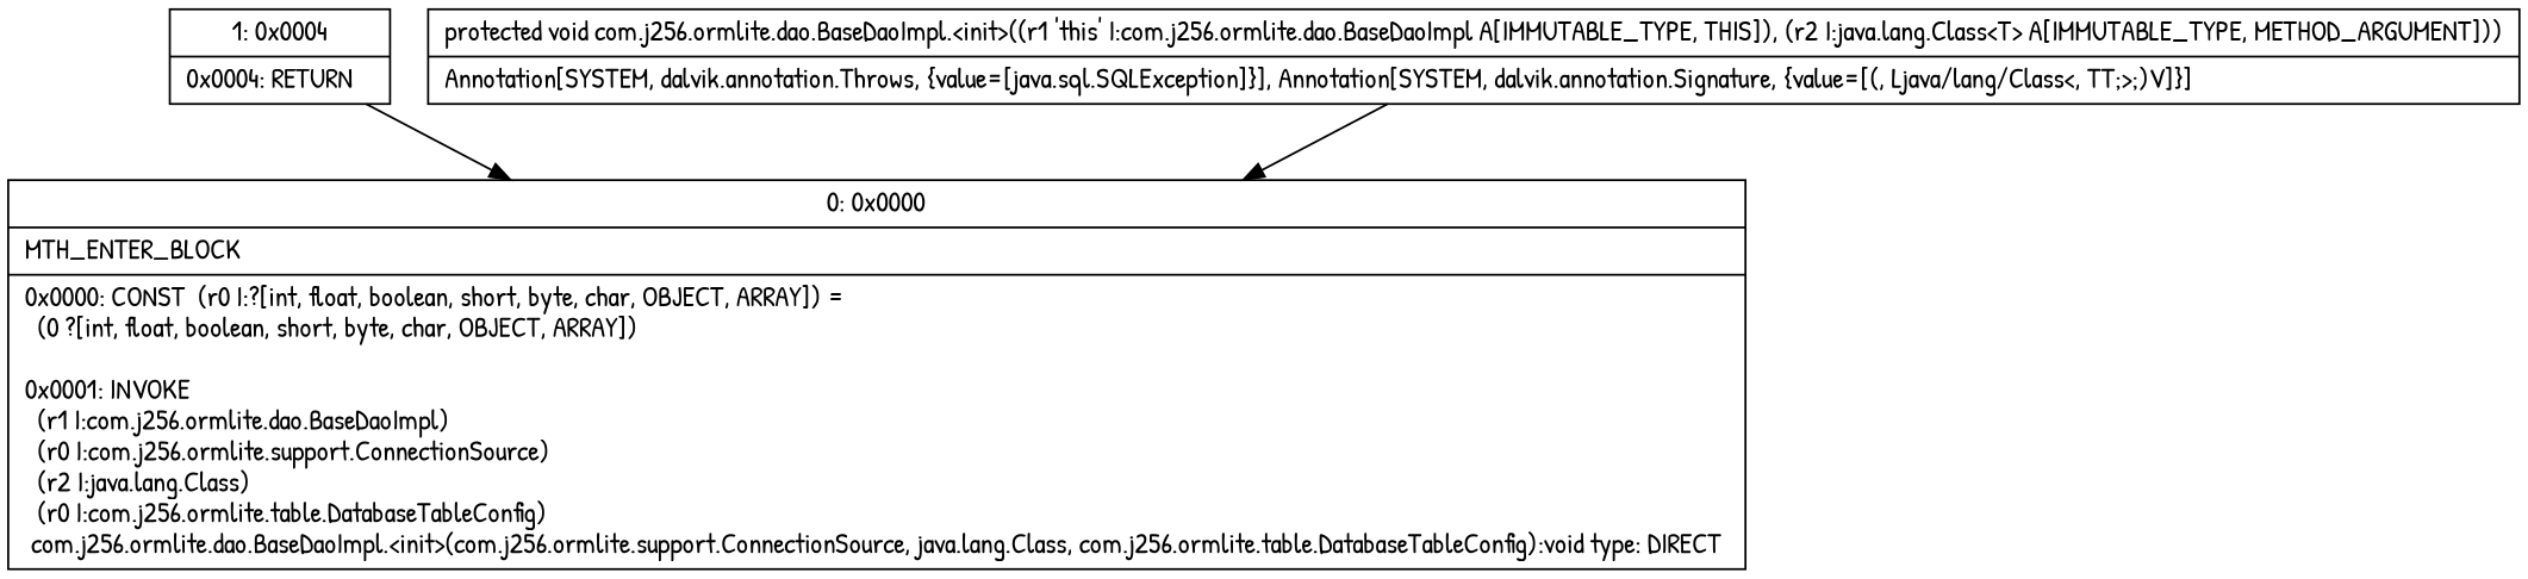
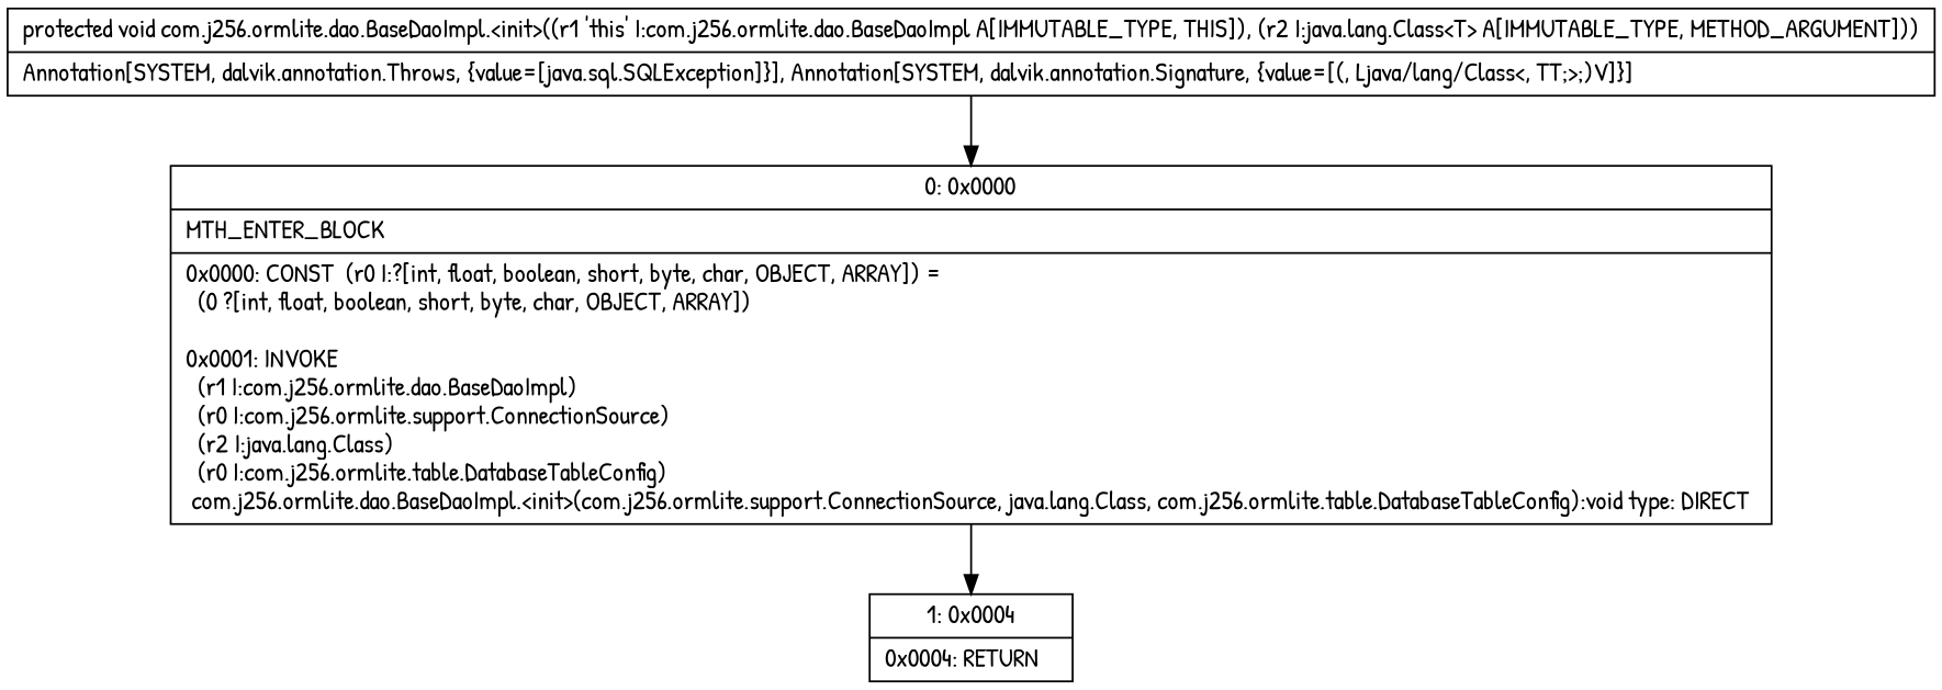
  digraph {
    fontname="Patrick Hand"
    node [shape=record fontname="Patrick Hand"]
    edge [fontname="Patrick Hand"]
    n1 [label="{0\:\ 0x0000|MTH_ENTER_BLOCK\l|0x0000: CONST  (r0 I:?[int, float, boolean, short, byte, char, OBJECT, ARRAY]) = \l  (0 ?[int, float, boolean, short, byte, char, OBJECT, ARRAY])\l \l0x0001: INVOKE  \l  (r1 I:com.j256.ormlite.dao.BaseDaoImpl)\l  (r0 I:com.j256.ormlite.support.ConnectionSource)\l  (r2 I:java.lang.Class)\l  (r0 I:com.j256.ormlite.table.DatabaseTableConfig)\l com.j256.ormlite.dao.BaseDaoImpl.\<init\>(com.j256.ormlite.support.ConnectionSource, java.lang.Class, com.j256.ormlite.table.DatabaseTableConfig):void type: DIRECT \l}"]
    n2 [label="{1\:\ 0x0004|0x0004: RETURN   \l}"]
    n3 [label="{protected void com.j256.ormlite.dao.BaseDaoImpl.\<init\>((r1 'this' I:com.j256.ormlite.dao.BaseDaoImpl A[IMMUTABLE_TYPE, THIS]), (r2 I:java.lang.Class\<T\> A[IMMUTABLE_TYPE, METHOD_ARGUMENT]))  | Annotation[SYSTEM, dalvik.annotation.Throws, \{value=[java.sql.SQLException]\}], Annotation[SYSTEM, dalvik.annotation.Signature, \{value=[(, Ljava\/lang\/Class\<, TT;\>;)V]\}]\l}"]
-   n2 -> n1
+   n1 -> n2
    n3 -> n1
  }
